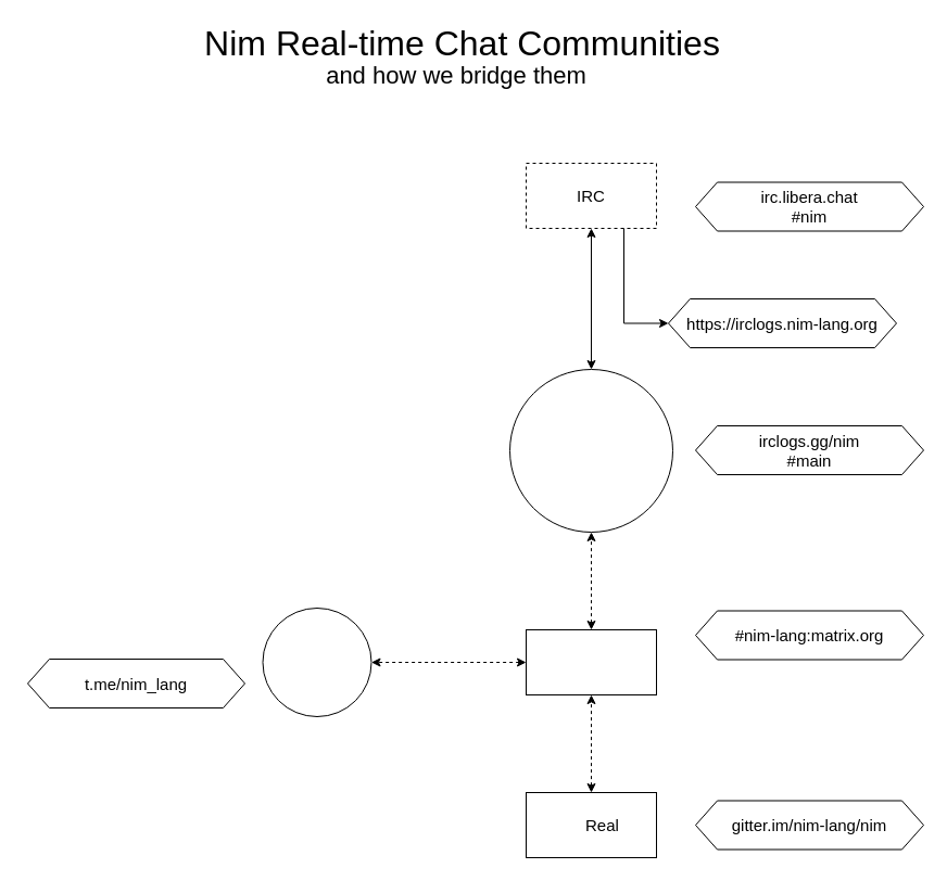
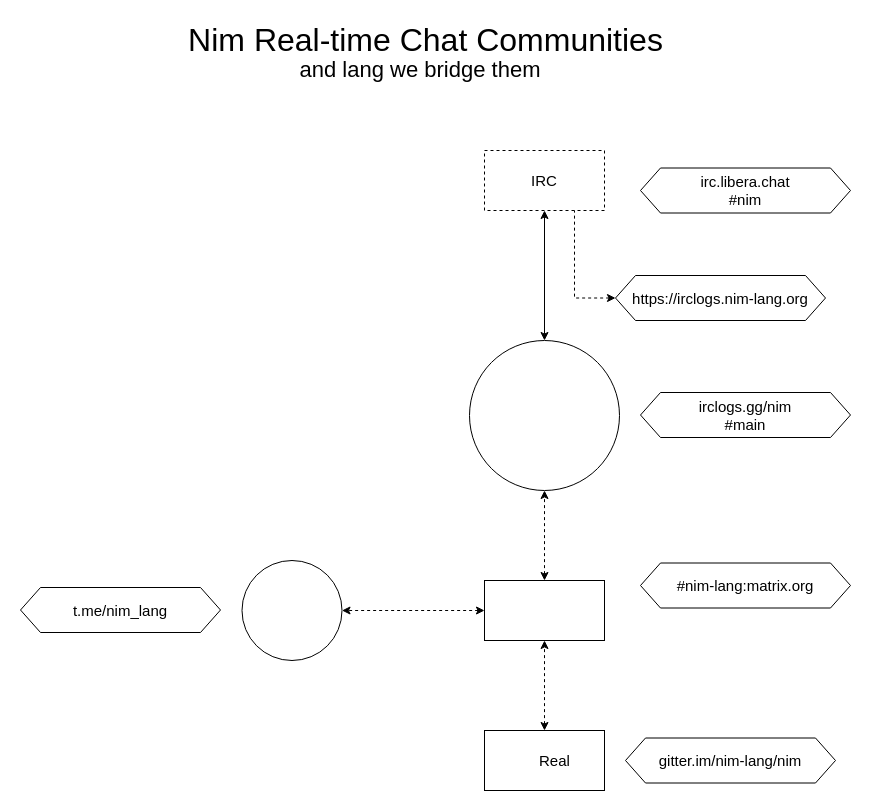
  <mxCell id="0" />
  <mxCell id="1" parent="0" />
  <mxCell id="2" value="" style="group" vertex="1" connectable="0" parent="1"><mxGeometry x="469" y="340" width="150" height="150" as="geometry" /></mxCell>
  <mxCell id="3" value="" style="ellipse;whiteSpace=wrap;html=1;aspect=fixed;" vertex="1" parent="2"><mxGeometry width="150" height="150" as="geometry" /></mxCell>
  <mxCell id="4" value="" style="shape=image;html=1;verticalAlign=top;verticalLabelPosition=bottom;labelBackgroundColor=#ffffff;imageAspect=0;aspect=fixed;image=https://cdn3.iconfinder.com/data/icons/popular-services-brands-vol-2/512/discord-128.png" vertex="1" parent="2"><mxGeometry x="11" y="11" width="128" height="128" as="geometry" /></mxCell>
  <mxCell id="5" style="edgeStyle=orthogonalEdgeStyle;rounded=0;orthogonalLoop=1;jettySize=auto;html=1;exitX=0.5;exitY=1;exitDx=0;exitDy=0;entryX=0.5;entryY=0;entryDx=0;entryDy=0;fontSize=15;startArrow=classic;startFill=1;" edge="1" parent="1" source="6" target="3"><mxGeometry relative="1" as="geometry" /></mxCell>
  <mxCell id="6" value="IRC" style="rounded=0;whiteSpace=wrap;html=1;fontSize=15;dashed=1;" vertex="1" parent="1"><mxGeometry x="484" y="150" width="120" height="60" as="geometry" /></mxCell>
  <mxCell id="7" style="edgeStyle=orthogonalEdgeStyle;rounded=0;orthogonalLoop=1;jettySize=auto;html=1;exitX=0.5;exitY=0;exitDx=0;exitDy=0;fontSize=15;startArrow=classic;startFill=1;dashed=1;" edge="1" parent="1" source="8"><mxGeometry relative="1" as="geometry"><mxPoint x="544" y="640" as="targetPoint" /></mxGeometry></mxCell>
  <mxCell id="8" value="&amp;nbsp;&amp;nbsp;&amp;nbsp;&amp;nbsp; Real" style="rounded=0;whiteSpace=wrap;html=1;fontSize=15;align=center;" vertex="1" parent="1"><mxGeometry x="484" y="730" width="120" height="60" as="geometry" /></mxCell>
  <mxCell id="9" value="" style="shape=image;html=1;verticalAlign=top;verticalLabelPosition=bottom;labelBackgroundColor=#ffffff;imageAspect=0;aspect=fixed;image=https://cdn3.iconfinder.com/data/icons/logos-and-brands-adobe/512/145_Gitter-128.png;fontSize=15;" vertex="1" parent="1"><mxGeometry x="492" y="740" width="40" height="40" as="geometry" /></mxCell>
  <mxCell id="10" style="edgeStyle=orthogonalEdgeStyle;rounded=0;orthogonalLoop=1;jettySize=auto;html=1;exitX=0.5;exitY=0;exitDx=0;exitDy=0;entryX=0.5;entryY=1;entryDx=0;entryDy=0;fontSize=15;startArrow=classic;startFill=1;dashed=1;" edge="1" parent="1" source="12" target="3"><mxGeometry relative="1" as="geometry"><mxPoint x="544" y="520" as="targetPoint" /></mxGeometry></mxCell>
  <mxCell id="11" style="edgeStyle=orthogonalEdgeStyle;rounded=0;orthogonalLoop=1;jettySize=auto;html=1;exitX=0;exitY=0.5;exitDx=0;exitDy=0;entryX=1;entryY=0.5;entryDx=0;entryDy=0;fontSize=15;startArrow=classic;startFill=1;endArrow=classic;endFill=1;dashed=1;" edge="1" parent="1" source="12" target="18"><mxGeometry relative="1" as="geometry" /></mxCell>
  <mxCell id="12" value="" style="rounded=0;whiteSpace=wrap;html=1;fontSize=15;align=center;" vertex="1" parent="1"><mxGeometry x="484" y="580" width="120" height="60" as="geometry" /></mxCell>
  <mxCell id="13" value="&lt;div style=&quot;font-size: 15px&quot;&gt;irclogs.gg/nim &lt;br&gt;&lt;/div&gt;#main" style="shape=hexagon;perimeter=hexagonPerimeter2;whiteSpace=wrap;html=1;fixedSize=1;fontSize=15;align=center;" vertex="1" parent="1"><mxGeometry x="640" y="392" width="210" height="45" as="geometry" /></mxCell>
  <mxCell id="14" value="&lt;div&gt;irc.libera.chat&lt;/div&gt;&lt;div&gt;#nim&lt;/div&gt;" style="shape=hexagon;perimeter=hexagonPerimeter2;whiteSpace=wrap;html=1;fixedSize=1;fontSize=15;align=center;" vertex="1" parent="1"><mxGeometry x="640" y="167.5" width="210" height="45" as="geometry" /></mxCell>
  <mxCell id="15" value="#nim-lang:matrix.org" style="shape=hexagon;perimeter=hexagonPerimeter2;whiteSpace=wrap;html=1;fixedSize=1;fontSize=15;align=center;" vertex="1" parent="1"><mxGeometry x="640" y="562.5" width="210" height="45" as="geometry" /></mxCell>
- <mxCell id="16" value="gitter.im/nim-lang/nim" style="shape=hexagon;perimeter=hexagonPerimeter2;whiteSpace=wrap;html=1;fixedSize=1;fontSize=15;align=center;" vertex="1" parent="1"><mxGeometry x="640" y="737.5" width="210" height="45" as="geometry" /></mxCell>
+ <mxCell id="16" value="gitter.im/nim-lang/nim" style="shape=hexagon;perimeter=hexagonPerimeter2;whiteSpace=wrap;html=1;fixedSize=1;fontSize=15;align=center;" vertex="1" parent="1"><mxGeometry x="625" y="737.5" width="210" height="45" as="geometry" /></mxCell>
  <mxCell id="17" value="" style="group;aspect=fixed;" vertex="1" connectable="0" parent="1"><mxGeometry x="241.5" y="560" width="100" height="100" as="geometry" /></mxCell>
  <mxCell id="18" value="" style="ellipse;whiteSpace=wrap;html=1;aspect=fixed;fontSize=15;align=center;" vertex="1" parent="17"><mxGeometry width="100" height="100" as="geometry" /></mxCell>
  <mxCell id="19" value="" style="shape=image;html=1;verticalAlign=top;verticalLabelPosition=bottom;labelBackgroundColor=#ffffff;imageAspect=0;aspect=fixed;image=https://cdn3.iconfinder.com/data/icons/popular-services-brands-vol-2/512/telegram-128.png;fontSize=15;" vertex="1" parent="17"><mxGeometry x="7.333" y="7.333" width="85.333" height="85.333" as="geometry" /></mxCell>
- <mxCell id="20" value="&lt;div style=&quot;font-size: 15px&quot;&gt;t.me/nim_lang &lt;br&gt;&lt;/div&gt;" style="shape=hexagon;perimeter=hexagonPerimeter2;whiteSpace=wrap;html=1;fixedSize=1;fontSize=15;align=center;" vertex="1" parent="1"><mxGeometry x="25" y="607" width="200" height="45" as="geometry" /></mxCell>
+ <mxCell id="20" value="&lt;div style=&quot;font-size: 15px&quot;&gt;t.me/nim_lang &lt;br&gt;&lt;/div&gt;" style="shape=hexagon;perimeter=hexagonPerimeter2;whiteSpace=wrap;html=1;fixedSize=1;fontSize=15;align=center;" vertex="1" parent="1"><mxGeometry x="20" y="587" width="200" height="45" as="geometry" /></mxCell>
  <mxCell id="21" value="Nim Real-time Chat Communities" style="text;html=1;align=center;verticalAlign=middle;resizable=0;points=[];autosize=1;strokeColor=none;fontSize=32;" vertex="1" parent="1"><mxGeometry x="180" y="20" width="490" height="40" as="geometry" /></mxCell>
  <mxCell id="22" value="" style="shape=image;verticalLabelPosition=bottom;labelBackgroundColor=#ffffff;verticalAlign=top;aspect=fixed;imageAspect=0;image=https://upload.wikimedia.org/wikipedia/commons/thumb/9/95/Matrix_logo.svg/2880px-Matrix_logo.svg.png;" vertex="1" parent="1"><mxGeometry x="499" y="590.79" width="90" height="38.42" as="geometry" /></mxCell>
- <mxCell id="23" value="and how we bridge them" style="text;html=1;strokeColor=none;fillColor=none;align=center;verticalAlign=middle;whiteSpace=wrap;rounded=0;fontSize=22;" vertex="1" parent="1"><mxGeometry x="180" y="60" width="480" height="20" as="geometry" /></mxCell>
- <mxCell id="24" style="edgeStyle=orthogonalEdgeStyle;rounded=0;orthogonalLoop=1;jettySize=auto;html=1;exitX=0;exitY=0.5;exitDx=0;exitDy=0;entryX=0.75;entryY=1;entryDx=0;entryDy=0;fontSize=12;startArrow=classic;startFill=1;endArrow=none;endFill=0;" edge="1" parent="1" source="25" target="6"><mxGeometry relative="1" as="geometry" /></mxCell>
+ <mxCell id="23" value="and lang we bridge them" style="text;html=1;strokeColor=none;fillColor=none;align=center;verticalAlign=middle;whiteSpace=wrap;rounded=0;fontSize=22;" vertex="1" parent="1"><mxGeometry x="180" y="60" width="480" height="20" as="geometry" /></mxCell>
+ <mxCell id="24" style="edgeStyle=orthogonalEdgeStyle;rounded=0;orthogonalLoop=1;jettySize=auto;html=1;exitX=0;exitY=0.5;exitDx=0;exitDy=0;entryX=0.75;entryY=1;entryDx=0;entryDy=0;fontSize=12;startArrow=classic;startFill=1;endArrow=none;endFill=0;dashed=1;" edge="1" parent="1" source="25" target="6"><mxGeometry relative="1" as="geometry" /></mxCell>
  <mxCell id="25" value="https://irclogs.nim-lang.org" style="shape=hexagon;perimeter=hexagonPerimeter2;whiteSpace=wrap;html=1;fixedSize=1;fontSize=15;align=center;" vertex="1" parent="1"><mxGeometry x="615" y="275" width="210" height="45" as="geometry" /></mxCell>
